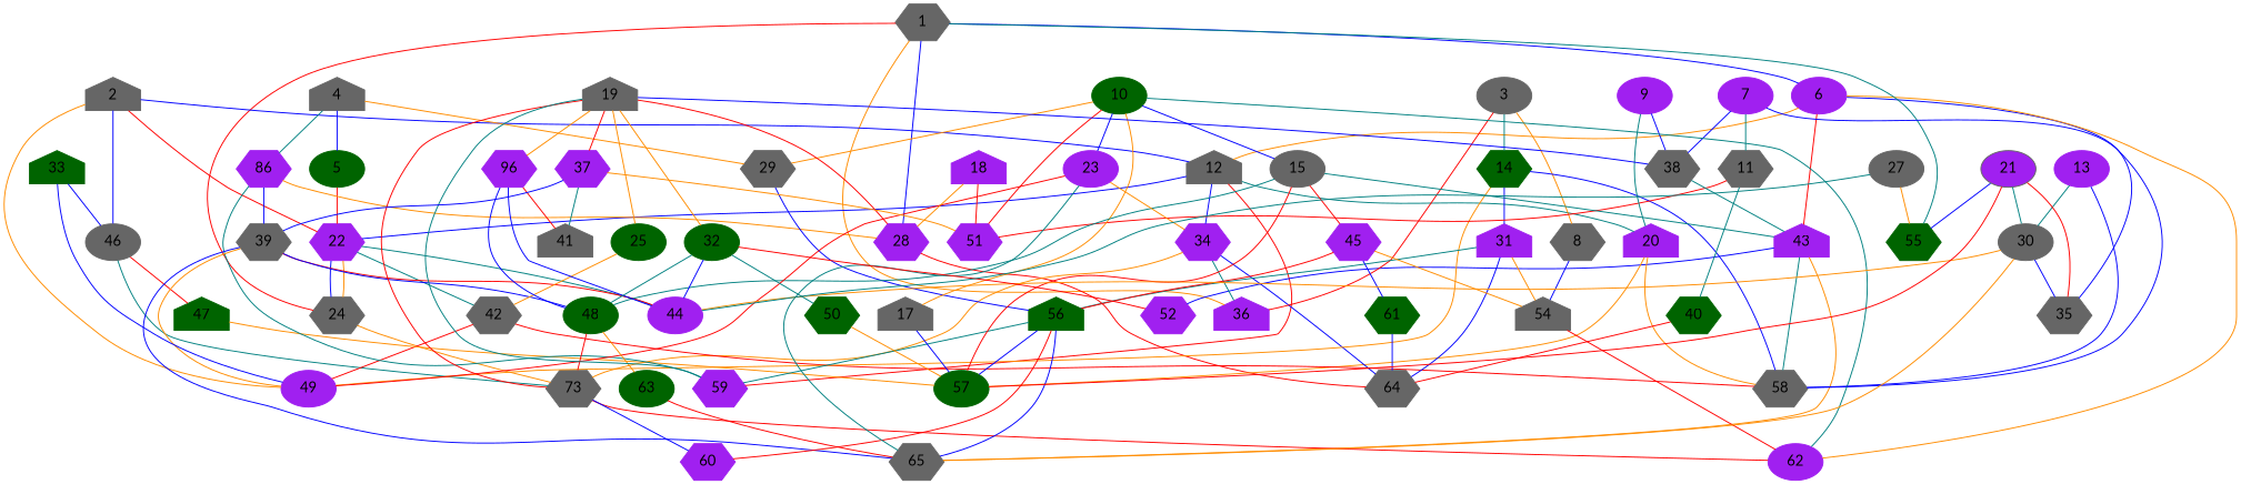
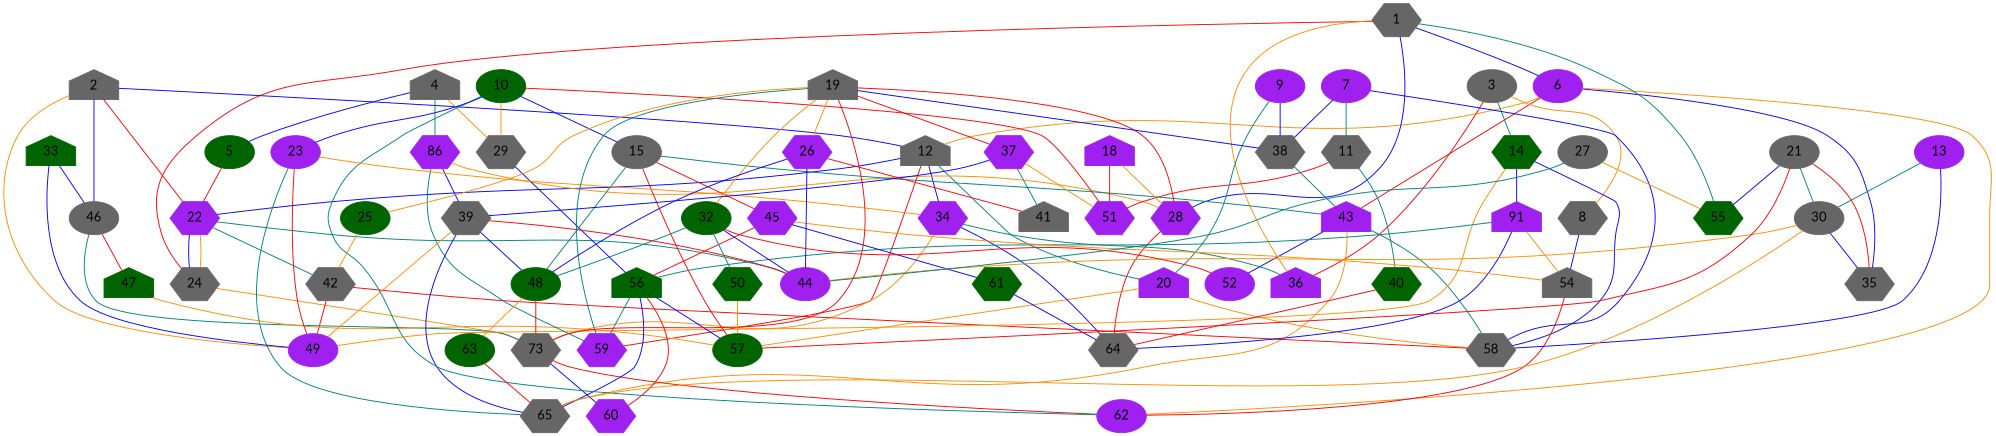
  graph {
    fontname=Lato
    node [color=gray40 fontname=Lato shape=hexagon style=filled]
    edge [color=blue fontname=Lato]
    6 [color=purple shape=ellipse]
    1
    24
    28 [color=purple]
    36 [color=purple shape=house]
    55 [color=darkgreen]
    12 [shape=house]
    35
    43 [color=purple shape=house]
    62 [color=purple shape=ellipse]
    n11 [label=73]
    64
    2 [shape=house]
    22 [color=purple]
    46 [shape=ellipse]
    49 [color=purple shape=ellipse]
    20 [color=purple shape=house]
    34 [color=purple]
    59 [color=purple]
    42
    44 [color=purple shape=ellipse]
    47 [color=darkgreen shape=house]
    3 [shape=ellipse]
    8
    14 [color=darkgreen]
    54 [shape=house]
    58
-   31 [color=purple shape=house]
+   31 [color=purple shape=house label=91]
    4 [shape=house]
    5 [color=darkgreen shape=ellipse]
    n31 [color=purple label=86]
    29
    39
    56 [color=darkgreen shape=house]
    65
-   52 [color=purple]
+   52 [color=purple shape=ellipse]
    7 [color=purple shape=ellipse]
    11
    38
    51 [color=purple]
    40 [color=darkgreen]
    9 [color=purple shape=ellipse]
    57 [color=darkgreen shape=ellipse]
    10 [color=darkgreen shape=ellipse]
    15 [shape=ellipse]
-   17 [shape=house]
    23 [color=purple shape=ellipse]
    45 [color=purple]
    48 [color=darkgreen shape=ellipse]
    13 [color=purple shape=ellipse]
    30 [shape=ellipse]
    61 [color=darkgreen]
    63 [color=darkgreen shape=ellipse]
    18 [color=purple shape=house]
    19 [shape=house]
    25 [color=darkgreen shape=ellipse]
-   26 [color=purple label=96]
+   26 [color=purple]
    32 [color=darkgreen shape=ellipse]
    37 [color=purple]
    41 [shape=house]
    50 [color=darkgreen]
    60 [color=purple]
-   21 [shape=ellipse fillcolor=purple]
+   21 [shape=ellipse]
    27 [shape=ellipse]
    33 [color=darkgreen shape=house]
    6 -- 12 [color=darkorange]
    6 -- 35
    6 -- 43 [color=red]
    6 -- 62 [color=darkorange]
    1 -- 6
    1 -- 24 [color=red]
    1 -- 28
    1 -- 36 [color=darkorange]
    1 -- 55 [color=teal]
    24 -- n11 [color=darkorange]
    28 -- 64 [color=red]
    12 -- 22
    12 -- 20 [color=teal]
    12 -- 34
    12 -- 59 [color=red]
    43 -- 58 [color=teal]
    43 -- 65 [color=darkorange]
    43 -- 52
    n11 -- 62 [color=red]
    n11 -- 60
    2 -- 12
    2 -- 22 [color=red]
    2 -- 46
    2 -- 49 [color=darkorange]
    22 -- 24
    22 -- 24 [color=darkorange]
    22 -- 42 [color=teal]
    22 -- 44 [color=teal]
    46 -- n11 [color=teal]
    46 -- 47 [color=red]
    20 -- 58 [color=darkorange]
    20 -- 57 [color=darkorange]
    34 -- 36 [color=teal]
    34 -- n11 [color=darkorange]
    34 -- 64
    42 -- 49 [color=red]
    42 -- 58 [color=red]
    47 -- 57 [color=darkorange]
    3 -- 36 [color=red]
    3 -- 8 [color=darkorange]
    3 -- 14 [color=teal]
    8 -- 54
    14 -- 49 [color=darkorange]
    14 -- 58
    14 -- 31
    54 -- 62 [color=red]
    31 -- 64
    31 -- 54 [color=darkorange]
    31 -- 56 [color=teal]
    4 -- 5
    4 -- n31 [color=teal]
    4 -- 29 [color=darkorange]
    5 -- 22 [color=red]
    n31 -- 28 [color=darkorange]
    n31 -- 59 [color=teal]
    n31 -- 39
    29 -- 56
    39 -- 49 [color=darkorange]
    39 -- 44 [color=red]
    39 -- 65
    39 -- 48
    56 -- 59 [color=teal]
    56 -- 65
    56 -- 57
    56 -- 60 [color=red]
    7 -- 58
    7 -- 11 [color=teal]
    7 -- 38
    11 -- 51 [color=red]
    11 -- 40 [color=teal]
    38 -- 43 [color=teal]
    40 -- 64 [color=red]
    9 -- 20 [color=teal]
    9 -- 38
    10 -- 62 [color=teal]
    10 -- 29 [color=darkorange]
    10 -- 51 [color=red]
    10 -- 15
-   10 -- 17 [color=darkorange]
    10 -- 23
    15 -- 43 [color=teal]
    15 -- 57 [color=red]
    15 -- 45 [color=red]
    15 -- 48 [color=teal]
-   17 -- 57
    23 -- 49 [color=red]
    23 -- 34 [color=darkorange]
    23 -- 65 [color=teal]
    45 -- 54 [color=darkorange]
    45 -- 56 [color=red]
    45 -- 61
    48 -- n11 [color=red]
    48 -- 63 [color=darkorange]
    13 -- 58
    13 -- 30 [color=teal]
    30 -- 35
    30 -- 44 [color=darkorange]
    30 -- 65 [color=darkorange]
    61 -- 64
    63 -- 65 [color=red]
    18 -- 28 [color=darkorange]
    18 -- 51 [color=red]
    19 -- 28 [color=red]
    19 -- n11 [color=red]
    19 -- 59 [color=teal]
    19 -- 38
    19 -- 25 [color=darkorange]
    19 -- 26 [color=darkorange]
    19 -- 32 [color=darkorange]
    19 -- 37 [color=red]
    25 -- 42 [color=darkorange]
    26 -- 44
    26 -- 48
    26 -- 41 [color=red]
    32 -- 44
    32 -- 52 [color=red]
    32 -- 48 [color=teal]
    32 -- 50 [color=teal]
    37 -- 39
    37 -- 51 [color=darkorange]
    37 -- 41 [color=teal]
    50 -- 57 [color=darkorange]
    21 -- 55
    21 -- 35 [color=red]
    21 -- 57 [color=red]
    21 -- 30 [color=teal]
    27 -- 55 [color=darkorange]
    27 -- 44 [color=teal]
    33 -- 46
    33 -- 49
  }
